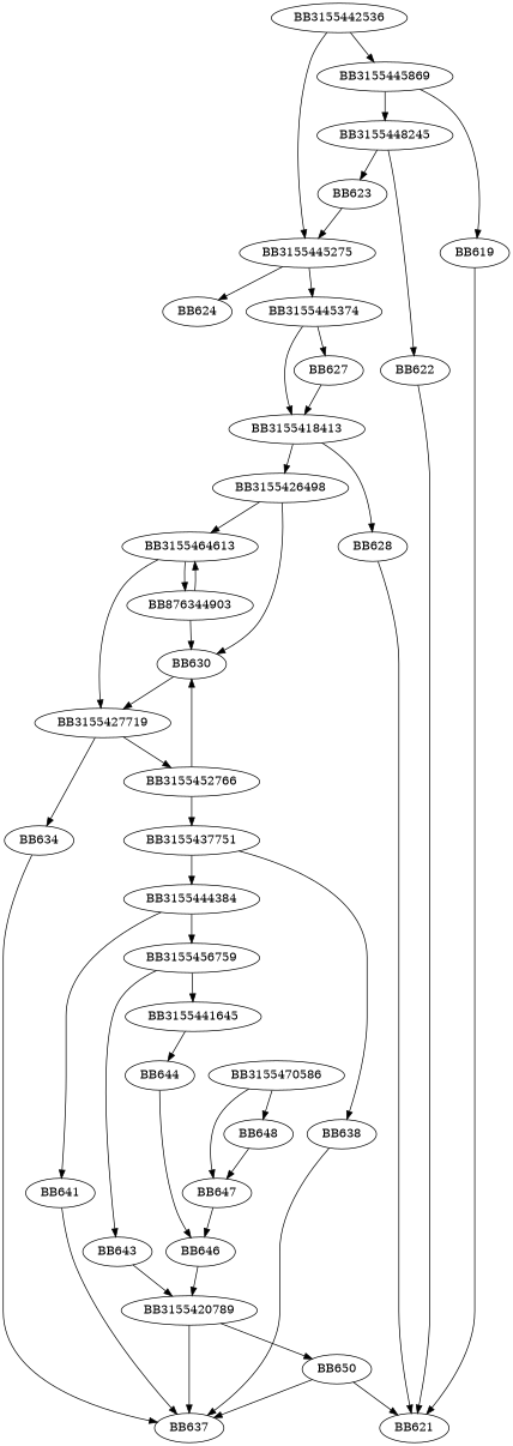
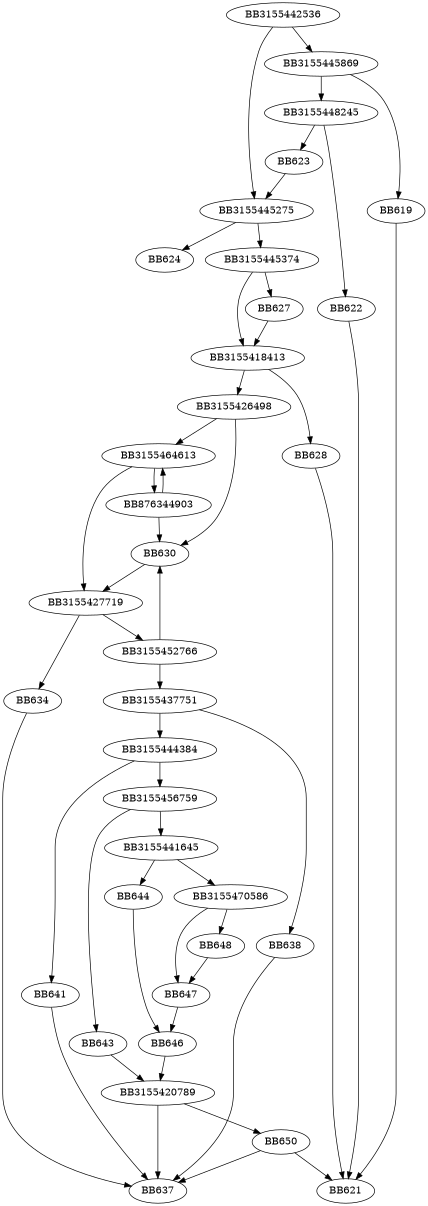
  digraph {
    BB3155442536
    BB3155445275
    BB3155445869
    BB624
    BB3155445374
    BB619
    BB3155448245
    BB3155418413
    BB627
    BB621
    BB622
    BB623
    BB628
    BB3155426498
    BB630
    BB3155464613
    BB3155427719
    BB876344903
    BB634
    BB3155452766
    BB637
    BB3155437751
    BB638
    BB3155444384
    BB3155456759
    BB641
    BB650
    BB3155441645
    BB643
    BB644
    BB3155470586
    BB3155420789
    BB646
    BB647
    BB648
    BB3155442536 -> BB3155445275
    BB3155442536 -> BB3155445869
    BB3155445275 -> BB624
    BB3155445275 -> BB3155445374
    BB3155445869 -> BB619
    BB3155445869 -> BB3155448245
    BB3155445374 -> BB3155418413
    BB3155445374 -> BB627
    BB619 -> BB621
    BB3155448245 -> BB622
    BB3155448245 -> BB623
    BB3155418413 -> BB628
    BB3155418413 -> BB3155426498
    BB627 -> BB3155418413
    BB622 -> BB621
    BB623 -> BB3155445275
    BB628 -> BB621
    BB3155426498 -> BB630
    BB3155426498 -> BB3155464613
    BB630 -> BB3155427719
    BB3155464613 -> BB3155427719
    BB3155464613 -> BB876344903
    BB3155427719 -> BB634
    BB3155427719 -> BB3155452766
    BB876344903 -> BB630
    BB876344903 -> BB3155464613
    BB634 -> BB637
    BB3155452766 -> BB630
    BB3155452766 -> BB3155437751
    BB3155437751 -> BB638
    BB3155437751 -> BB3155444384
    BB638 -> BB637
    BB3155444384 -> BB3155456759
    BB3155444384 -> BB641
    BB3155456759 -> BB3155441645
    BB3155456759 -> BB643
    BB641 -> BB637
    BB650 -> BB621
    BB650 -> BB637
    BB3155441645 -> BB644
+   BB3155441645 -> BB3155470586
    BB643 -> BB3155420789
    BB644 -> BB646
    BB3155470586 -> BB647
    BB3155470586 -> BB648
    BB3155420789 -> BB637
    BB3155420789 -> BB650
    BB646 -> BB3155420789
    BB647 -> BB646
    BB648 -> BB647
  }
